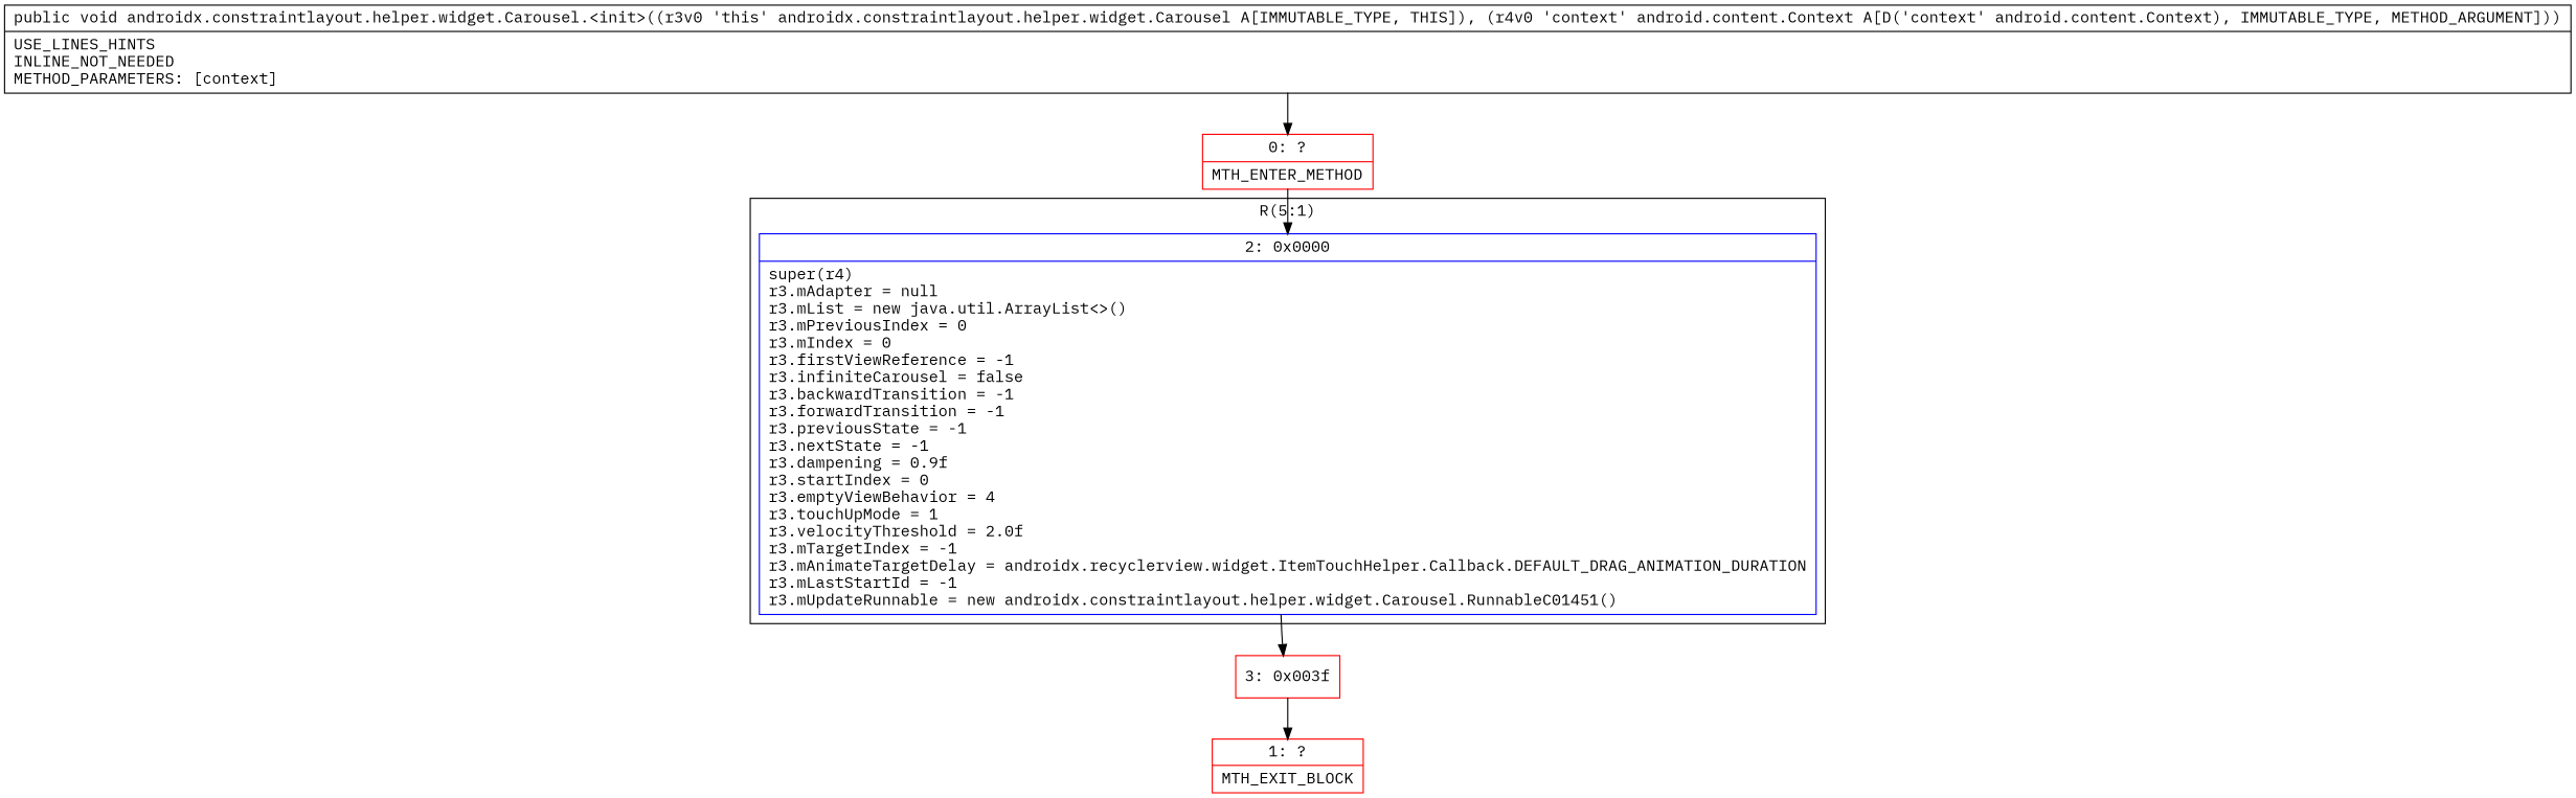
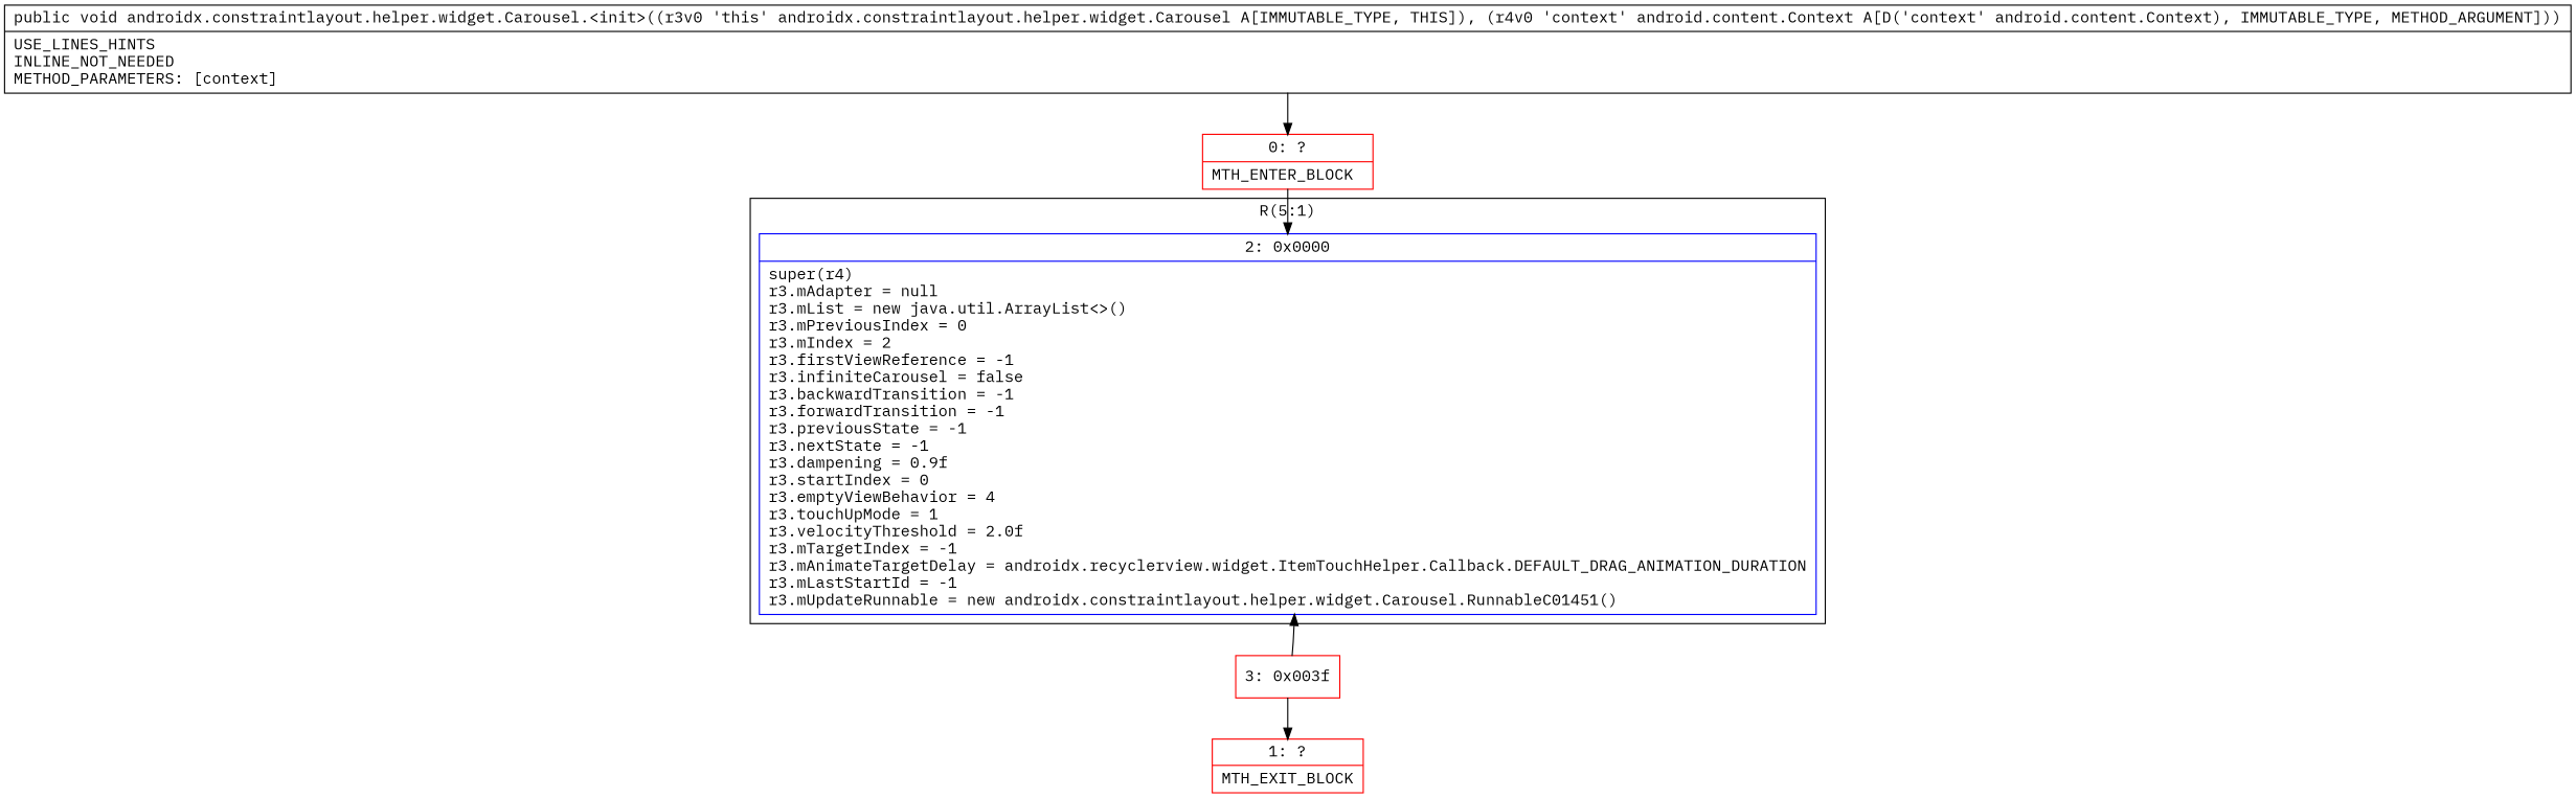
  digraph {
    fontname="IBM Plex Mono"
    node [color=red fontname="IBM Plex Mono" shape=record]
    edge [fontname="IBM Plex Mono"]
-   n1 [color=blue label="{2\:\ 0x0000|super(r4)\lr3.mAdapter = null\lr3.mList = new java.util.ArrayList\<\>()\lr3.mPreviousIndex = 0\lr3.mIndex = 0\lr3.firstViewReference = \-1\lr3.infiniteCarousel = false\lr3.backwardTransition = \-1\lr3.forwardTransition = \-1\lr3.previousState = \-1\lr3.nextState = \-1\lr3.dampening = 0.9f\lr3.startIndex = 0\lr3.emptyViewBehavior = 4\lr3.touchUpMode = 1\lr3.velocityThreshold = 2.0f\lr3.mTargetIndex = \-1\lr3.mAnimateTargetDelay = androidx.recyclerview.widget.ItemTouchHelper.Callback.DEFAULT_DRAG_ANIMATION_DURATION\lr3.mLastStartId = \-1\lr3.mUpdateRunnable = new androidx.constraintlayout.helper.widget.Carousel.RunnableC01451()\l}"]
+   n1 [color=blue label="{2\:\ 0x0000|super(r4)\lr3.mAdapter = null\lr3.mList = new java.util.ArrayList\<\>()\lr3.mPreviousIndex = 0\lr3.mIndex = 2\lr3.firstViewReference = \-1\lr3.infiniteCarousel = false\lr3.backwardTransition = \-1\lr3.forwardTransition = \-1\lr3.previousState = \-1\lr3.nextState = \-1\lr3.dampening = 0.9f\lr3.startIndex = 0\lr3.emptyViewBehavior = 4\lr3.touchUpMode = 1\lr3.velocityThreshold = 2.0f\lr3.mTargetIndex = \-1\lr3.mAnimateTargetDelay = androidx.recyclerview.widget.ItemTouchHelper.Callback.DEFAULT_DRAG_ANIMATION_DURATION\lr3.mLastStartId = \-1\lr3.mUpdateRunnable = new androidx.constraintlayout.helper.widget.Carousel.RunnableC01451()\l}"]
    n2 [label="{3\:\ 0x003f}"]
    n3 [label="{1\:\ ?|MTH_EXIT_BLOCK\l}"]
-   n4 [label="{0\:\ ?|MTH_ENTER_METHOD\l}"]
+   n4 [label="{0\:\ ?|MTH_ENTER_BLOCK\l}"]
    n5 [label="{public void androidx.constraintlayout.helper.widget.Carousel.\<init\>((r3v0 'this' androidx.constraintlayout.helper.widget.Carousel A[IMMUTABLE_TYPE, THIS]), (r4v0 'context' android.content.Context A[D('context' android.content.Context), IMMUTABLE_TYPE, METHOD_ARGUMENT]))  | USE_LINES_HINTS\lINLINE_NOT_NEEDED\lMETHOD_PARAMETERS: [context]\l}" color=""]
    subgraph cluster_1 {
      label="R(5:1)"
      n1
    }
-   n1 -> n2
+   n2 -> n1
    n2 -> n3
    n4 -> n1
    n5 -> n4
  }
